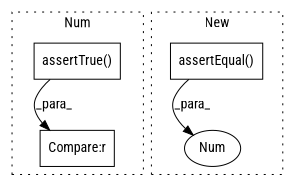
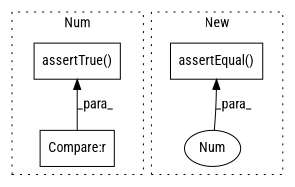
  digraph {
    fontname="Roboto Condensed"
    node [a=75 fontname="Roboto Condensed" shape=box]
    edge [fontname="Roboto Condensed"]
    n1 [l="16,1" label="assertTrue()" s="18056,18085"]
    n2 [a=40 l=13 label="Compare:r" s=18072]
    n3 [l="17,1" label="assertEqual()" s="18214,18242"]
    n4 [a=76 l=1 label=Num s=18231 shape=ellipse]
    subgraph cluster_1 {
      label=Num
      style=dotted
      n1
      n2
    }
    subgraph cluster_2 {
      label=New
      style=dotted
      n3
      n4
    }
-   n1 -> n2 [label=_para_]
-   n3 -> n4 [label=_para_]
+   n2 -> n1 [label=_para_]
+   n4 -> n3 [label=_para_]
  }
